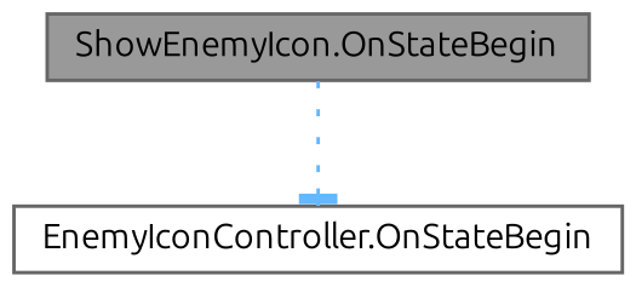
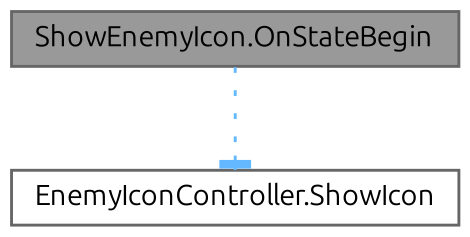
  digraph {
    rankdir=TB
    fontname=Ubuntu
    node [fontname=Ubuntu fontsize=10 shape=box style=filled]
    n1 [color=gray40 fillcolor=grey60 fontcolor=black height=0.2 label="ShowEnemyIcon.OnStateBegin" width=0.4]
-   n2 [color=grey40 fillcolor=white height=0.2 label="EnemyIconController.OnStateBegin" width=0.4]
+   n2 [color=grey40 fillcolor=white height=0.2 label="EnemyIconController.ShowIcon" width=0.4]
    n1 -> n2 [color=steelblue1 fontname=Ubuntu fontsize=10 labelfontname=Helvetica labelfontsize=10 style=dotted arrowhead=tee]
  }
